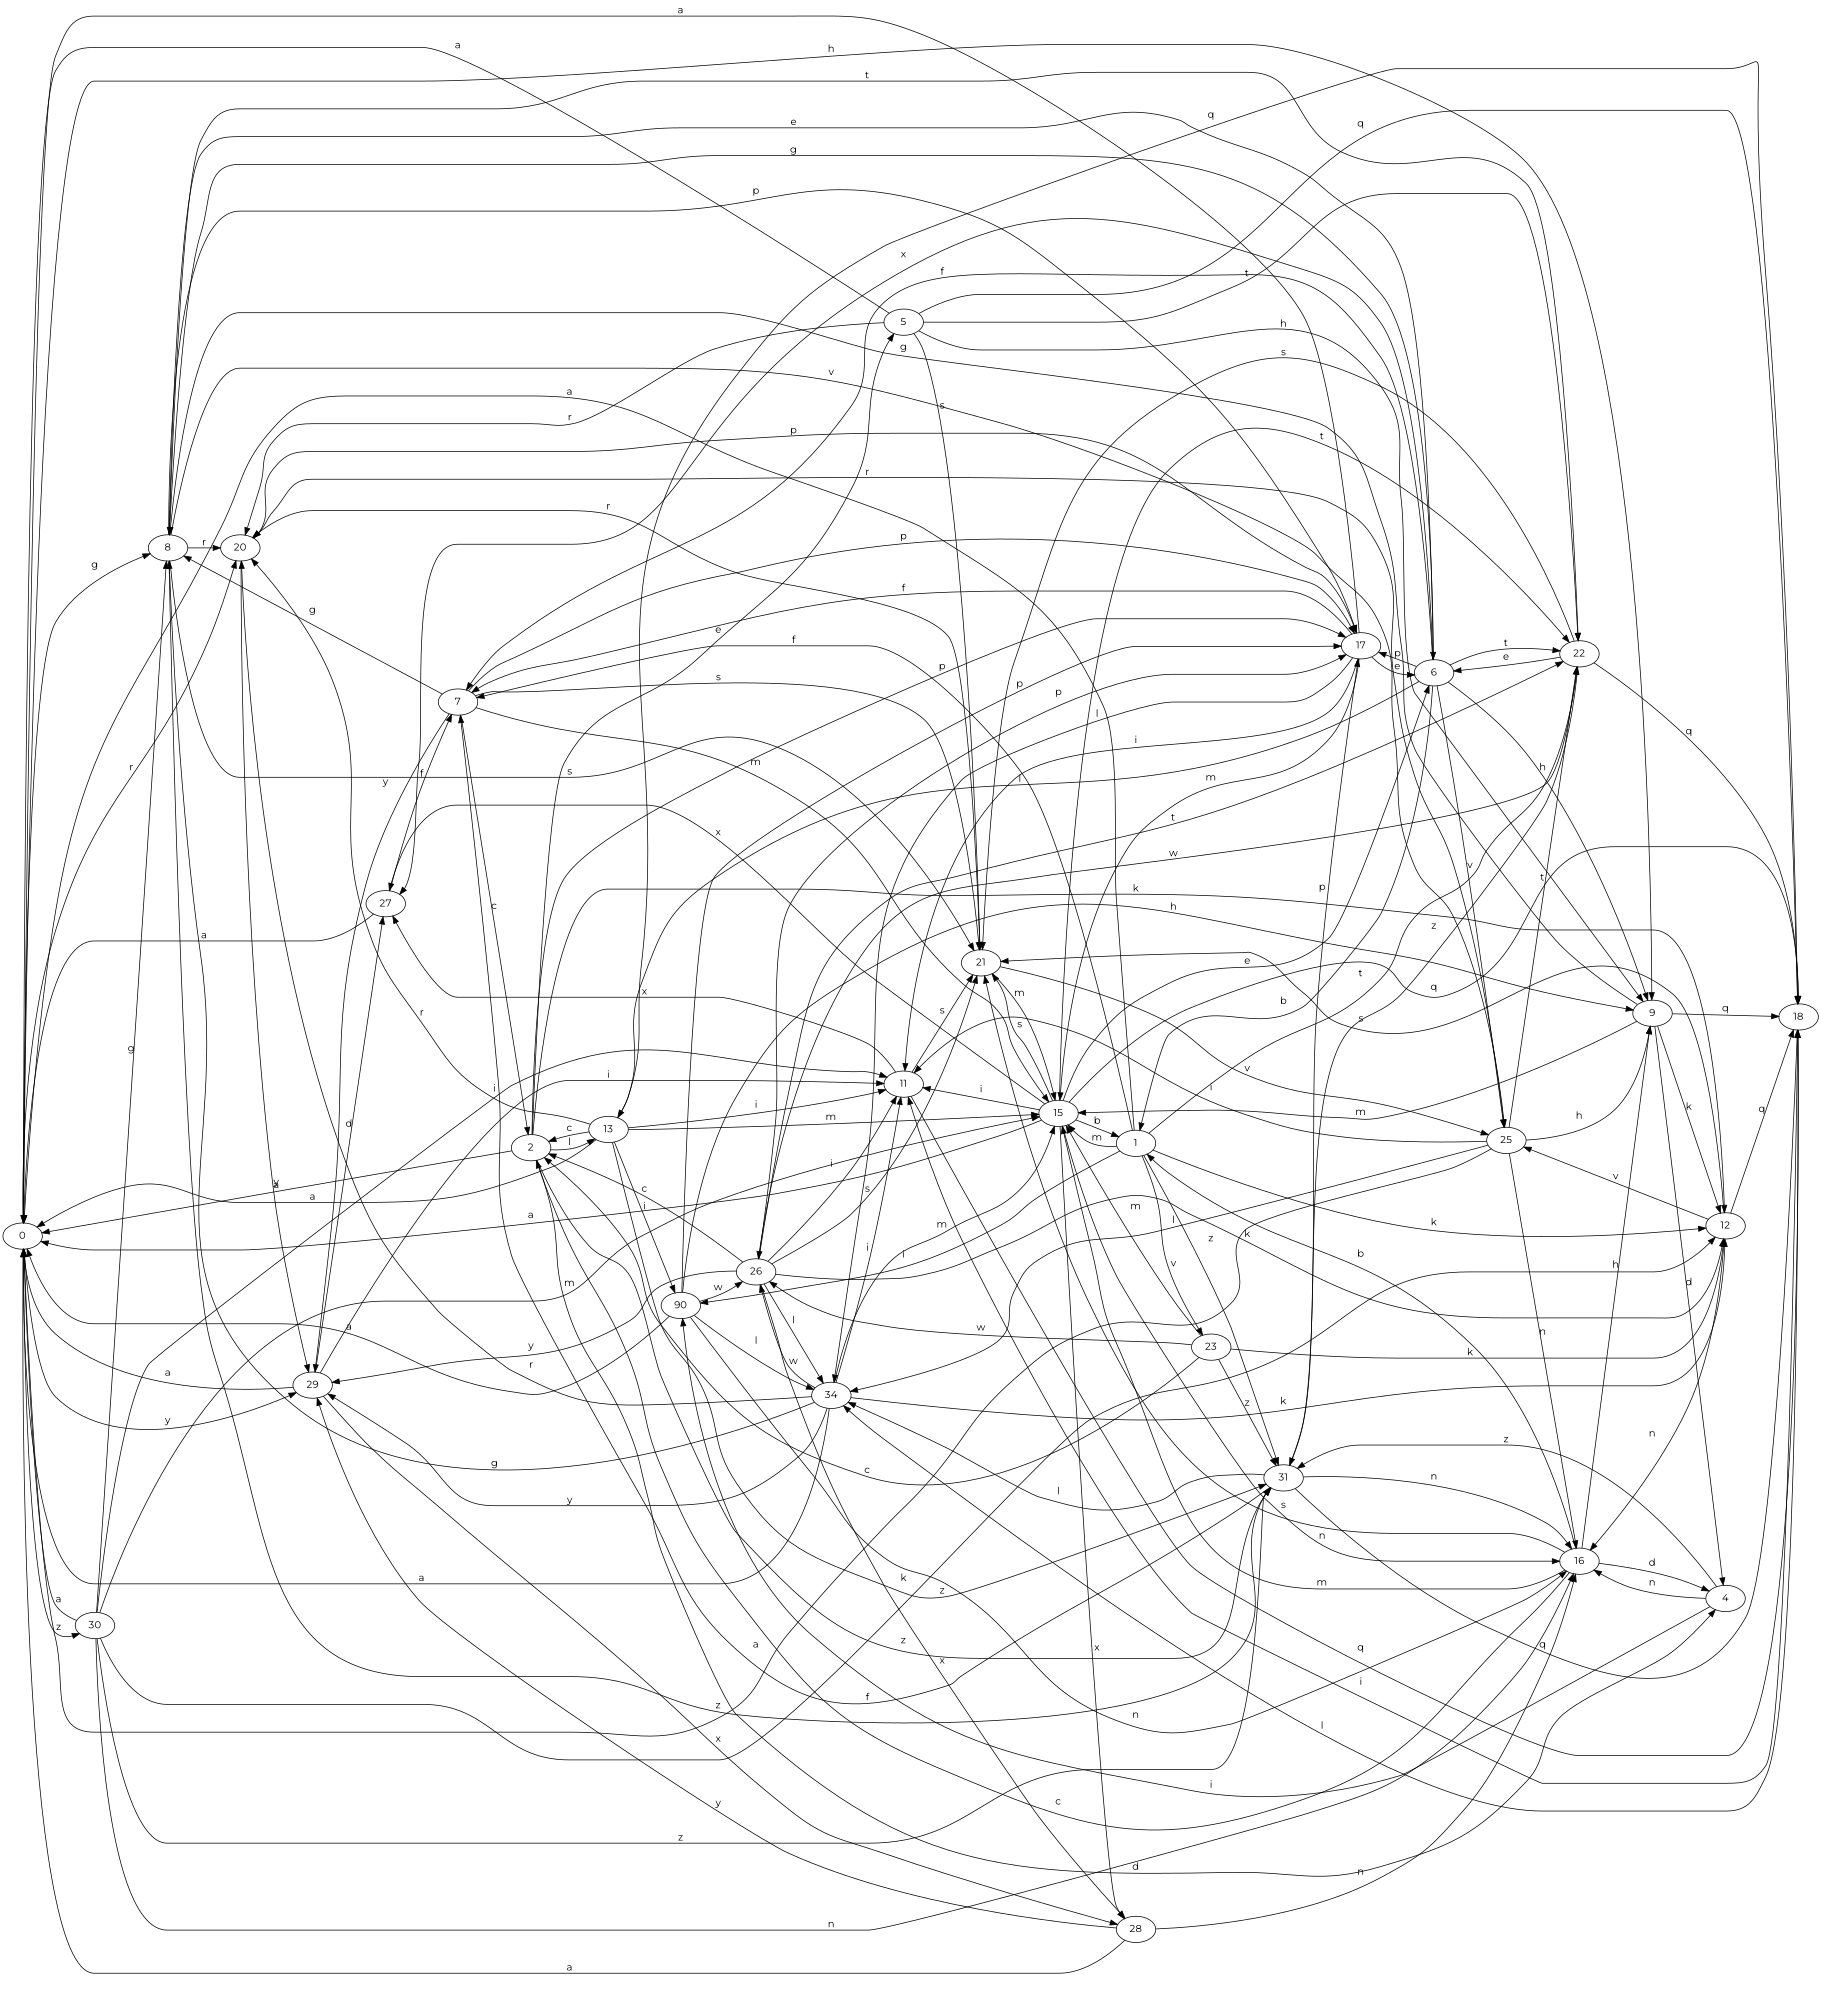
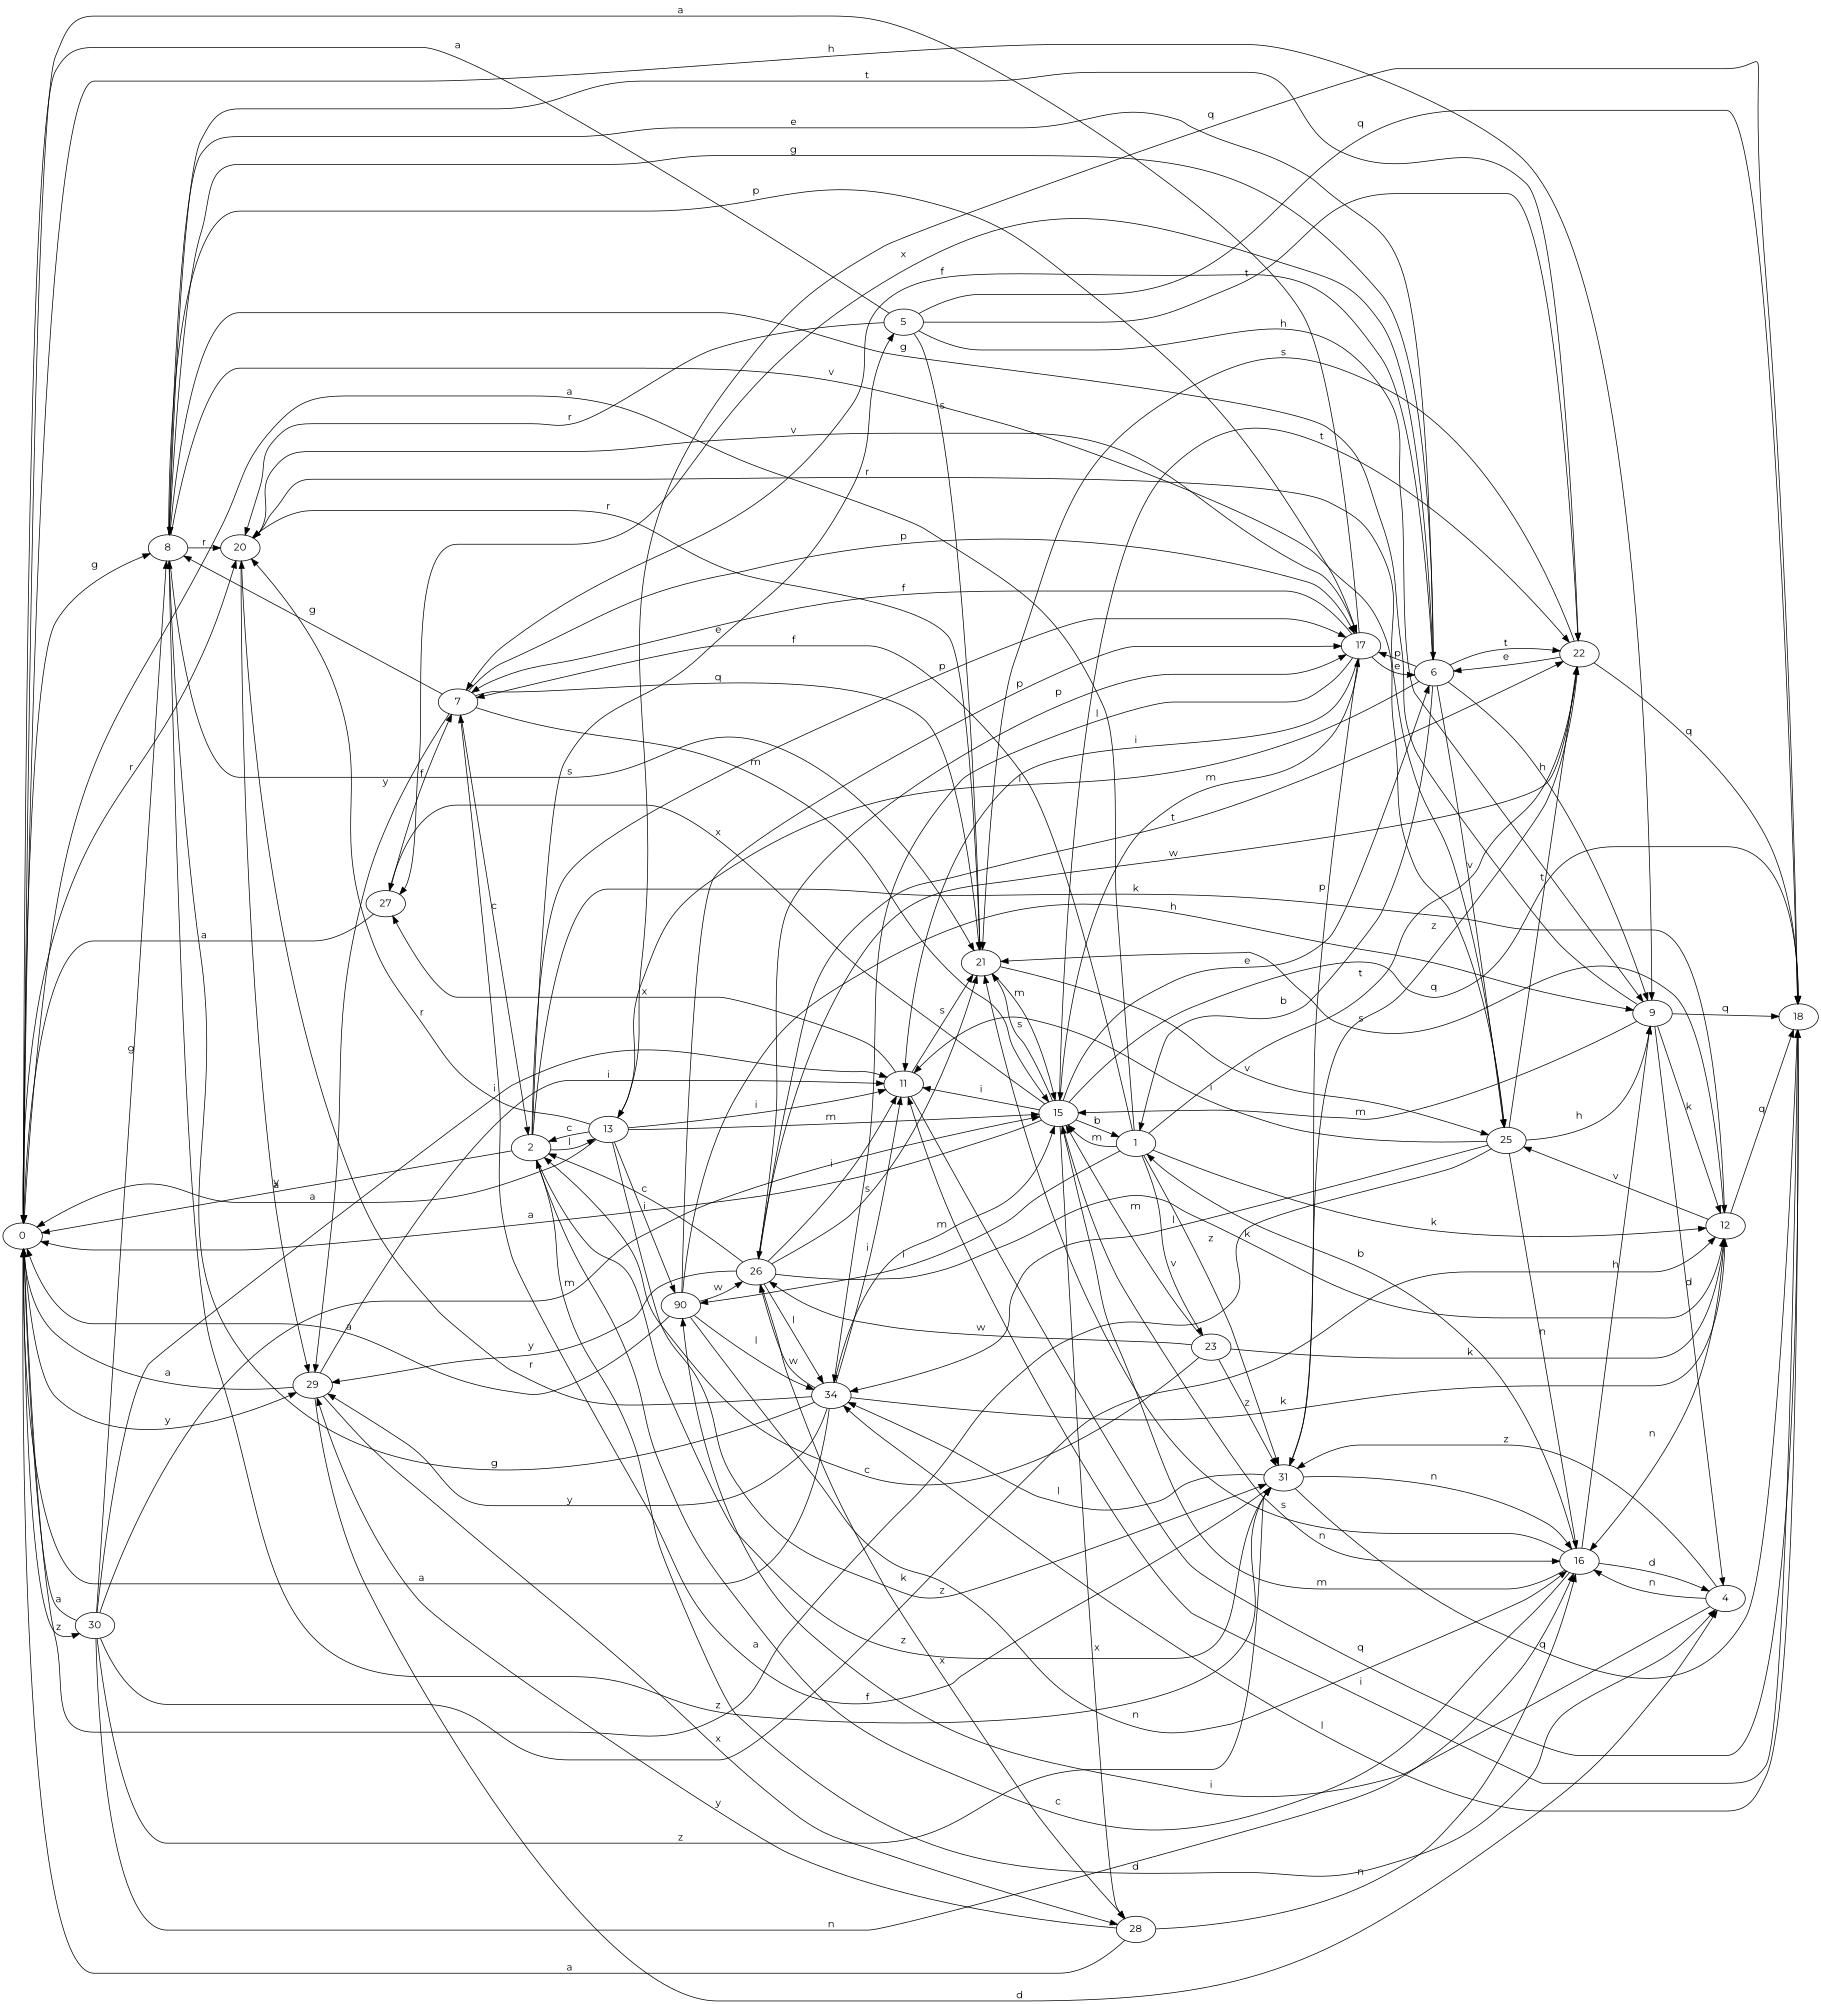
  strict digraph {
    fontname=Montserrat
    rankdir=LR
    node [fontname=Montserrat]
    edge [fontname=Montserrat]
    0
    8
    9
    20
    29
    30
    22
    31
    17
    21
    6
    25
    12
    15
    4
    18
    11
    28
    16
    1
    7
    n22 [label=90]
    23
    2
    n25 [label=34]
    26
    27
    5
    13
    0 -> 8 [label=g]
    0 -> 9 [label=h]
    0 -> 20 [label=r]
    0 -> 29 [label=y]
    0 -> 30 [label=z]
    8 -> 20 [label=r]
    8 -> 22 [label=t]
    8 -> 31 [label=z]
    8 -> 17 [label=p]
    8 -> 21 [label=s]
    8 -> 6 [label=e]
    8 -> 25 [label=v]
    9 -> 8 [label=g]
    9 -> 12 [label=k]
    9 -> 15 [label=m]
    9 -> 4 [label=d]
    9 -> 18 [label=q]
    20 -> 29 [label=y]
-   20 -> 17 [label=p]
+   20 -> 17 [label=v]
    29 -> 0 [label=a]
-   29 -> 27 [label=d]
+   29 -> 4 [label=d]
    29 -> 11 [label=i]
    29 -> 28 [label=x]
    30 -> 0 [label=a]
    30 -> 8 [label=g]
    30 -> 31 [label=z]
    30 -> 12 [label=k]
    30 -> 15 [label=m]
    30 -> 11 [label=i]
    30 -> 16 [label=n]
    22 -> 31 [label=z]
    22 -> 21 [label=s]
    22 -> 6 [label=e]
    22 -> 18 [label=q]
    22 -> 26 [label=w]
    31 -> 17 [label=p]
    31 -> 18 [label=q]
    31 -> 16 [label=n]
    31 -> 7 [label=f]
    31 -> n25 [label=l]
    17 -> 0 [label=a]
    17 -> 6 [label=e]
    17 -> 15 [label=m]
    17 -> 11 [label=i]
    17 -> 7 [label=f]
    17 -> n25 [label=l]
    21 -> 20 [label=r]
    21 -> 25 [label=v]
    21 -> 15 [label=m]
    6 -> 8 [label=g]
    6 -> 9 [label=h]
    6 -> 22 [label=t]
    6 -> 17 [label=p]
    6 -> 25 [label=v]
    6 -> 1 [label=b]
    6 -> 7 [label=f]
    6 -> 27 [label=x]
    6 -> 13 [label=l]
    25 -> 0 [label=a]
    25 -> 9 [label=h]
    25 -> 20 [label=r]
    25 -> 22 [label=t]
    25 -> 11 [label=i]
    25 -> 16 [label=n]
    25 -> n25 [label=l]
    12 -> 21 [label=s]
    12 -> 25 [label=v]
    12 -> 18 [label=q]
    12 -> 16 [label=n]
    15 -> 0 [label=a]
    15 -> 22 [label=t]
    15 -> 21 [label=s]
    15 -> 6 [label=e]
    15 -> 18 [label=q]
    15 -> 11 [label=i]
    15 -> 28 [label=x]
    15 -> 16 [label=n]
    15 -> 1 [label=b]
    15 -> 27 [label=x]
    4 -> 31 [label=z]
    4 -> 16 [label=n]
    4 -> n22 [label=i]
    18 -> 11 [label=i]
    18 -> n25 [label=l]
    11 -> 21 [label=s]
    11 -> 18 [label=q]
    11 -> 27 [label=x]
    28 -> 0 [label=a]
    28 -> 29 [label=y]
    28 -> 16 [label=n]
    16 -> 9 [label=h]
    16 -> 21 [label=s]
    16 -> 15 [label=m]
    16 -> 4 [label=d]
    16 -> 1 [label=b]
    16 -> 2 [label=c]
    1 -> 0 [label=a]
    1 -> 22 [label=t]
    1 -> 31 [label=z]
    1 -> 12 [label=k]
    1 -> 15 [label=m]
    1 -> 7 [label=f]
    1 -> n22 [label=i]
    1 -> 23 [label=v]
    7 -> 8 [label=g]
    7 -> 29 [label=y]
    7 -> 17 [label=p]
-   7 -> 21 [label=s]
+   7 -> 21 [label=q]
    7 -> 15 [label=m]
    7 -> 2 [label=c]
    n22 -> 0 [label=a]
    n22 -> 9 [label=h]
    n22 -> 17 [label=p]
    n22 -> 16 [label=n]
    n22 -> n25 [label=l]
    n22 -> 26 [label=w]
    23 -> 31 [label=z]
    23 -> 12 [label=k]
    23 -> 15 [label=m]
    23 -> 2 [label=c]
    23 -> 26 [label=w]
    2 -> 0 [label=a]
    2 -> 31 [label=z]
    2 -> 17 [label=p]
    2 -> 12 [label=k]
    2 -> 4 [label=d]
    2 -> 5 [label=e]
    2 -> 13 [label=l]
    n25 -> 0 [label=a]
    n25 -> 8 [label=g]
    n25 -> 20 [label=r]
    n25 -> 29 [label=y]
    n25 -> 12 [label=k]
    n25 -> 15 [label=m]
    n25 -> 11 [label=i]
    n25 -> 26 [label=w]
    26 -> 29 [label=y]
    26 -> 22 [label=t]
    26 -> 17 [label=p]
    26 -> 21 [label=s]
    26 -> 12 [label=k]
    26 -> 11 [label=i]
    26 -> 28 [label=x]
    26 -> 2 [label=c]
    26 -> n25 [label=l]
    27 -> 0 [label=a]
    27 -> 7 [label=f]
    5 -> 0 [label=a]
    5 -> 9 [label=h]
    5 -> 20 [label=r]
    5 -> 22 [label=t]
    5 -> 21 [label=s]
    5 -> 18 [label=q]
    13 -> 0 [label=a]
    13 -> 20 [label=r]
    13 -> 31 [label=z]
    13 -> 15 [label=m]
    13 -> 18 [label=q]
    13 -> 11 [label=i]
    13 -> n22 [label=i]
    13 -> 2 [label=c]
  }
